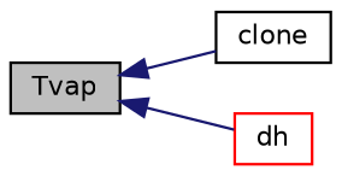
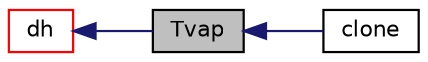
  digraph {
    rankdir=LR
    node [color=black fontname=Helvetica fontsize=10 shape=record]
    edge [color=midnightblue dir=back fontname=Helvetica fontsize=10 labelfontname=Helvetica labelfontsize=10 style=solid]
    n1 [fillcolor=grey75 fontcolor=black height=0.2 label=Tvap style=filled width=0.4]
    n2 [height=0.2 label=clone width=0.4]
    n3 [color=red height=0.2 label=dh width=0.4]
    n1 -> n2
-   n1 -> n3
+   n3 -> n1
  }
